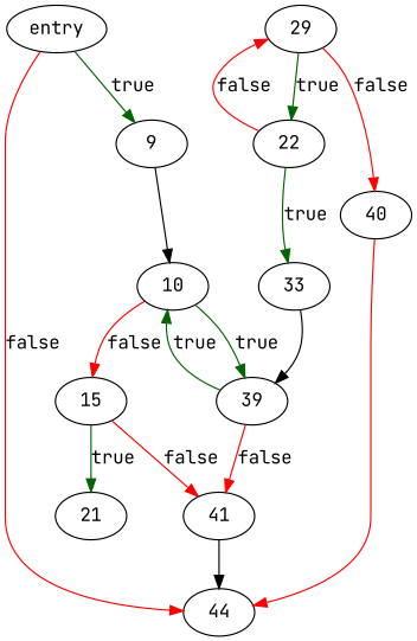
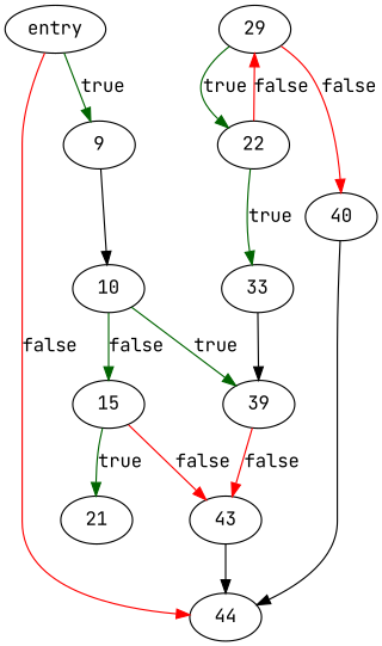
  digraph {
    fontname="JetBrains Mono"
    node [fontname="JetBrains Mono"]
    edge [color=darkgreen fontname="JetBrains Mono"]
    n1 [label=entry]
    9
    n3 [label=44]
    10
    n5 [label=15]
    n6 [label=39]
    21
-   41
+   41 [label=43]
    22
    29
    33
    40
    n1 -> 9 [label=true]
    n1 -> n3 [color=red label=false]
    9 -> 10 [color=""]
-   10 -> n5 [color=red label=false]
+   10 -> n5 [label=false]
    10 -> n6 [label=true]
    n5 -> 21 [label=true]
    n5 -> 41 [color=red label=false]
-   n6 -> 10 [label=true]
    n6 -> 41 [color=red label=false]
    41 -> n3 [color=""]
    22 -> 29 [color=red label=false]
    22 -> 33 [label=true]
    29 -> 22 [label=true]
    29 -> 40 [color=red label=false]
    33 -> n6 [color=""]
-   40 -> n3 [color=red]
+   40 -> n3 [color=""]
  }
